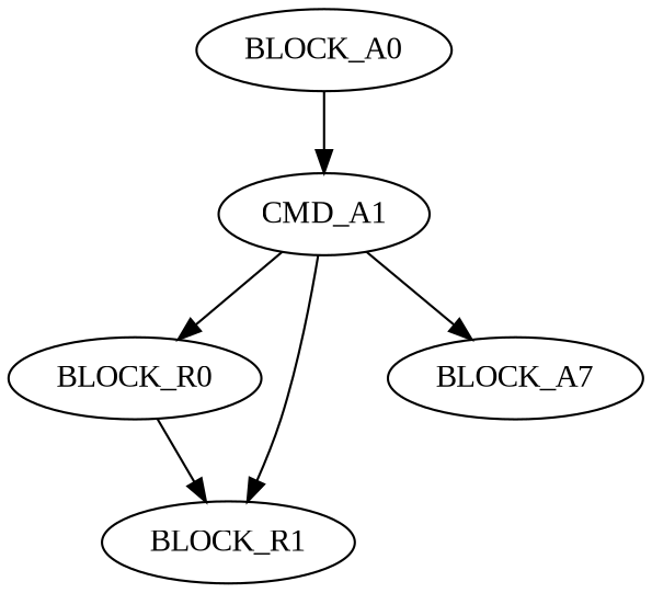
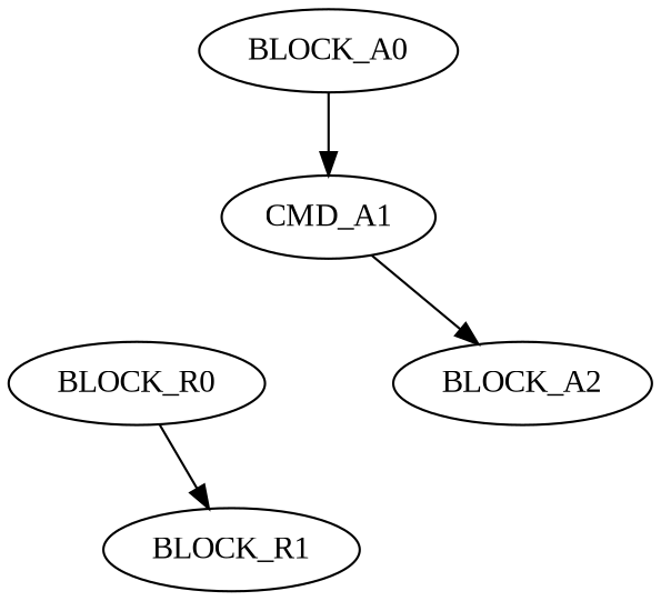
  digraph {
    fontname="Liberation Serif"
    node [cpu=0 fontname="Liberation Serif" pattern=A toffs=0 type=tmsg]
    edge [fontname="Liberation Serif" type=defdst]
    n1 [evtno=2 fid=1 gid=4048 label=BLOCK_R0 par=0 patentry=true pattern=R]
    BLOCK_R1 [patexit=true pattern=R qlo=1 tperiod=100000000 type=block toffs=""]
    n3 [evtno=1 fid=1 gid=4048 label=BLOCK_A0 par=0 patentry=true]
    CMD_A1 [qty=1 type=flow vabs=true]
-   BLOCK_A2 [patexit=true qlo=1 tperiod=100000000 type=block label=BLOCK_A7 toffs=""]
+   BLOCK_A2 [patexit=true qlo=1 tperiod=100000000 type=block toffs=""]
    n1 -> BLOCK_R1
    n3 -> CMD_A1
-   CMD_A1 -> n1 [type=flowdst]
-   CMD_A1 -> BLOCK_R1 [type=target]
    CMD_A1 -> BLOCK_A2
  }
